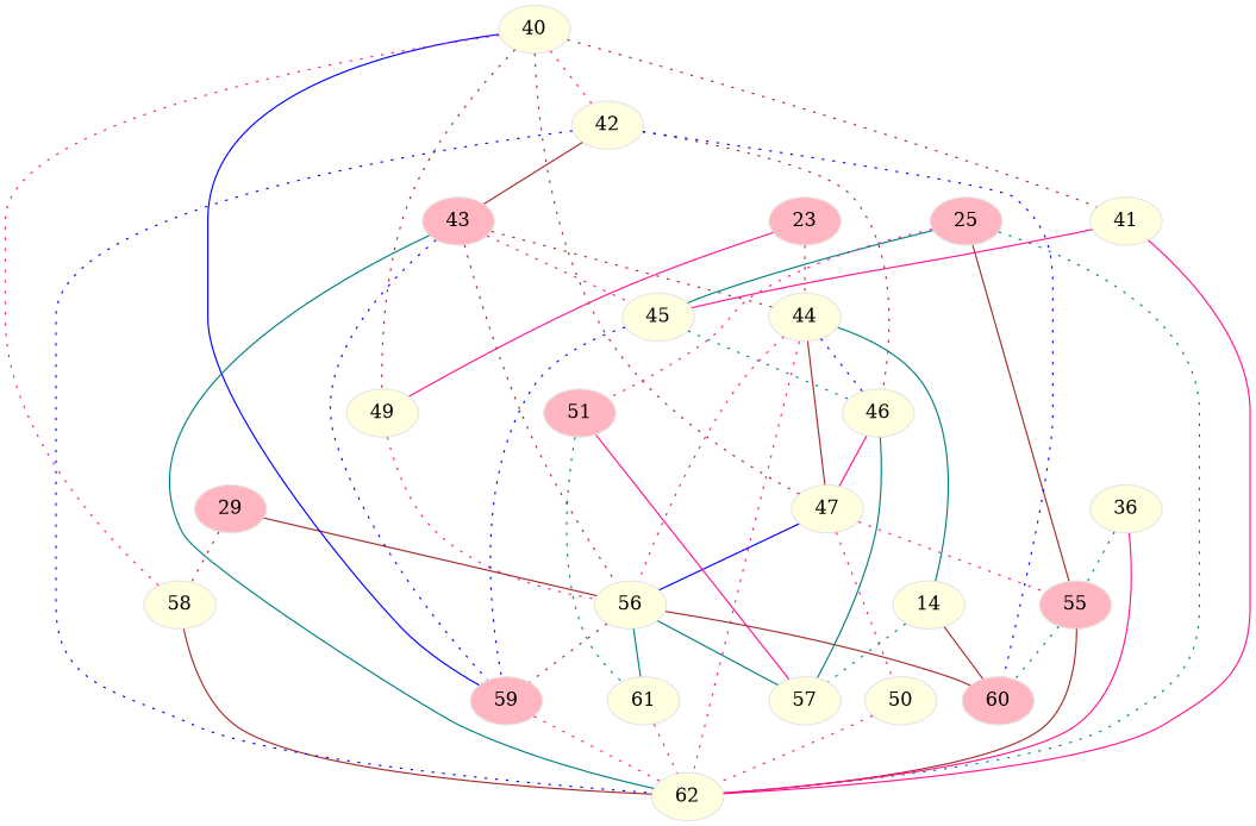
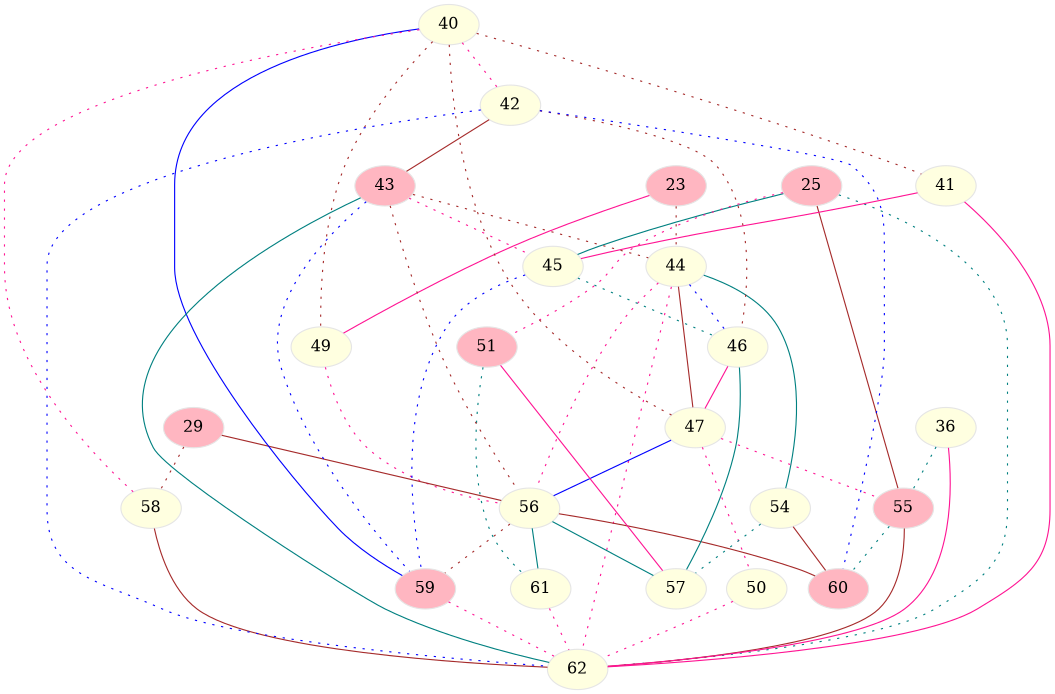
  graph {
    node [color=gray90 fillcolor=lightyellow style=filled]
    edge [color=deeppink style=dotted]
    44 [super="+14+15"]
    62 [super="+52+31+53"]
    56 [super="+38"]
    47 [super="+35+22"]
    46 [super="+27+33"]
-   54 [label=14]
+   54
    23 [fillcolor=lightpink]
    49
    25 [fillcolor=lightpink super="+2"]
    45 [super="+8"]
    51 [fillcolor=lightpink]
    55 [fillcolor=lightpink super="+20"]
    59 [fillcolor=lightpink super="+37"]
    57 [super="+3"]
    61
    60 [fillcolor=lightpink]
    29 [fillcolor=lightpink]
    58 [super="+10"]
    36
    40 [super="+18+28+21"]
    41 [super="+7"]
    42 [super="+4+39"]
    43 [fillcolor=lightpink super="+9+30"]
    50
    44 -- 62
    44 -- 56
    44 -- 47 [color=brown style=solid weight=2]
    44 -- 46 [color=blue]
    44 -- 54 [color=teal style=solid]
    56 -- 59 [color=brown weight=2]
    56 -- 57 [color=teal style=solid]
    56 -- 61 [color=teal style=solid]
    56 -- 60 [color=brown style=solid]
    47 -- 56 [color=blue style=solid]
    47 -- 55
    47 -- 50
    46 -- 47 [style=solid]
    46 -- 57 [color=teal style=solid weight=2]
    54 -- 57 [color=teal weight=2]
    54 -- 60 [color=brown style=solid]
    23 -- 44 [color=brown weight=3]
    23 -- 49 [style=solid]
    49 -- 56 [weight=2]
    25 -- 62 [color=teal]
    25 -- 45 [color=teal style=solid]
    25 -- 51 [weight=2]
    25 -- 55 [color=brown style=solid weight=2]
    45 -- 46 [color=teal]
    45 -- 59 [color=blue weight=2]
    51 -- 57 [style=solid]
    51 -- 61 [color=teal]
    55 -- 62 [color=brown style=solid weight=2]
    55 -- 60 [color=teal]
    59 -- 62 [weight=2]
    61 -- 62 [weight=2]
    29 -- 56 [color=brown style=solid weight=2]
    29 -- 58 [color=brown weight=2]
    58 -- 62 [color=brown style=solid weight=3]
    36 -- 62 [style=solid weight=2]
    36 -- 55 [color=teal weight=2]
    40 -- 47 [color=brown weight=2]
    40 -- 49 [color=brown]
    40 -- 59 [color=blue style=solid weight=2]
    40 -- 58
    40 -- 41 [color=brown weight=2]
    40 -- 42 [weight=2]
    41 -- 62 [style=solid weight=2]
    41 -- 45 [style=solid weight=2]
    42 -- 62 [color=blue weight=3]
    42 -- 46 [color=brown]
    42 -- 60 [color=blue]
    42 -- 43 [color=brown style=solid]
    43 -- 44 [color=brown]
    43 -- 62 [color=teal style=solid]
    43 -- 56 [color=brown]
    43 -- 45 [weight=2]
    43 -- 59 [color=blue weight=2]
    50 -- 62 [weight=3]
  }
